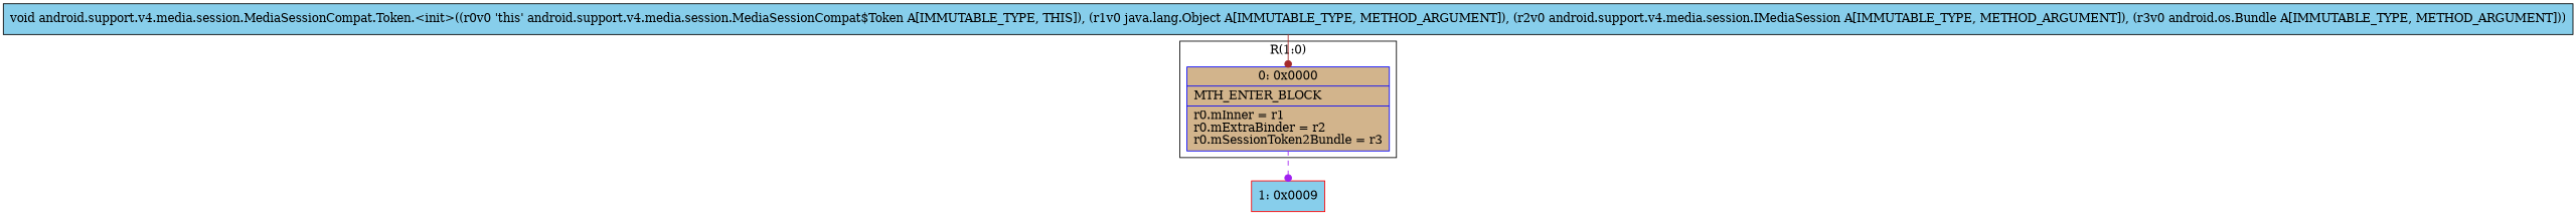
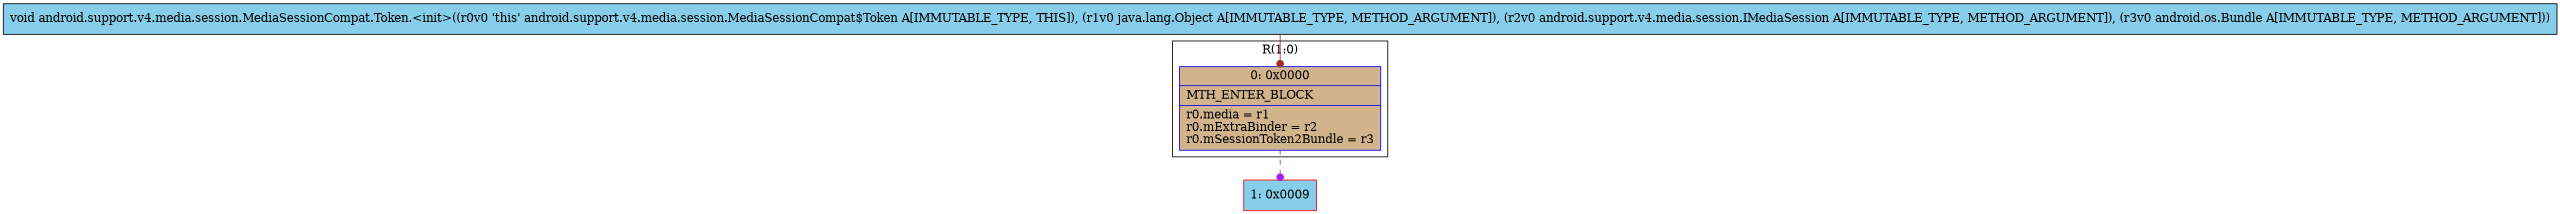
  digraph {
    node [shape=record style=filled fillcolor=skyblue]
    edge [arrowhead=dot]
-   n1 [color=blue label="{0\:\ 0x0000|MTH_ENTER_BLOCK\l|r0.mInner = r1\lr0.mExtraBinder = r2\lr0.mSessionToken2Bundle = r3\l}" fillcolor=tan]
+   n1 [color=blue label="{0\:\ 0x0000|MTH_ENTER_BLOCK\l|r0.media = r1\lr0.mExtraBinder = r2\lr0.mSessionToken2Bundle = r3\l}" fillcolor=tan]
    n2 [color=red label="{1\:\ 0x0009}"]
    n3 [label="{void android.support.v4.media.session.MediaSessionCompat.Token.\<init\>((r0v0 'this' android.support.v4.media.session.MediaSessionCompat$Token A[IMMUTABLE_TYPE, THIS]), (r1v0 java.lang.Object A[IMMUTABLE_TYPE, METHOD_ARGUMENT]), (r2v0 android.support.v4.media.session.IMediaSession A[IMMUTABLE_TYPE, METHOD_ARGUMENT]), (r3v0 android.os.Bundle A[IMMUTABLE_TYPE, METHOD_ARGUMENT])) }"]
    subgraph cluster_1 {
      label="R(1:0)"
      n1
    }
    n1 -> n2 [color=purple style=dashed]
    n3 -> n1 [color=brown style=solid]
  }
